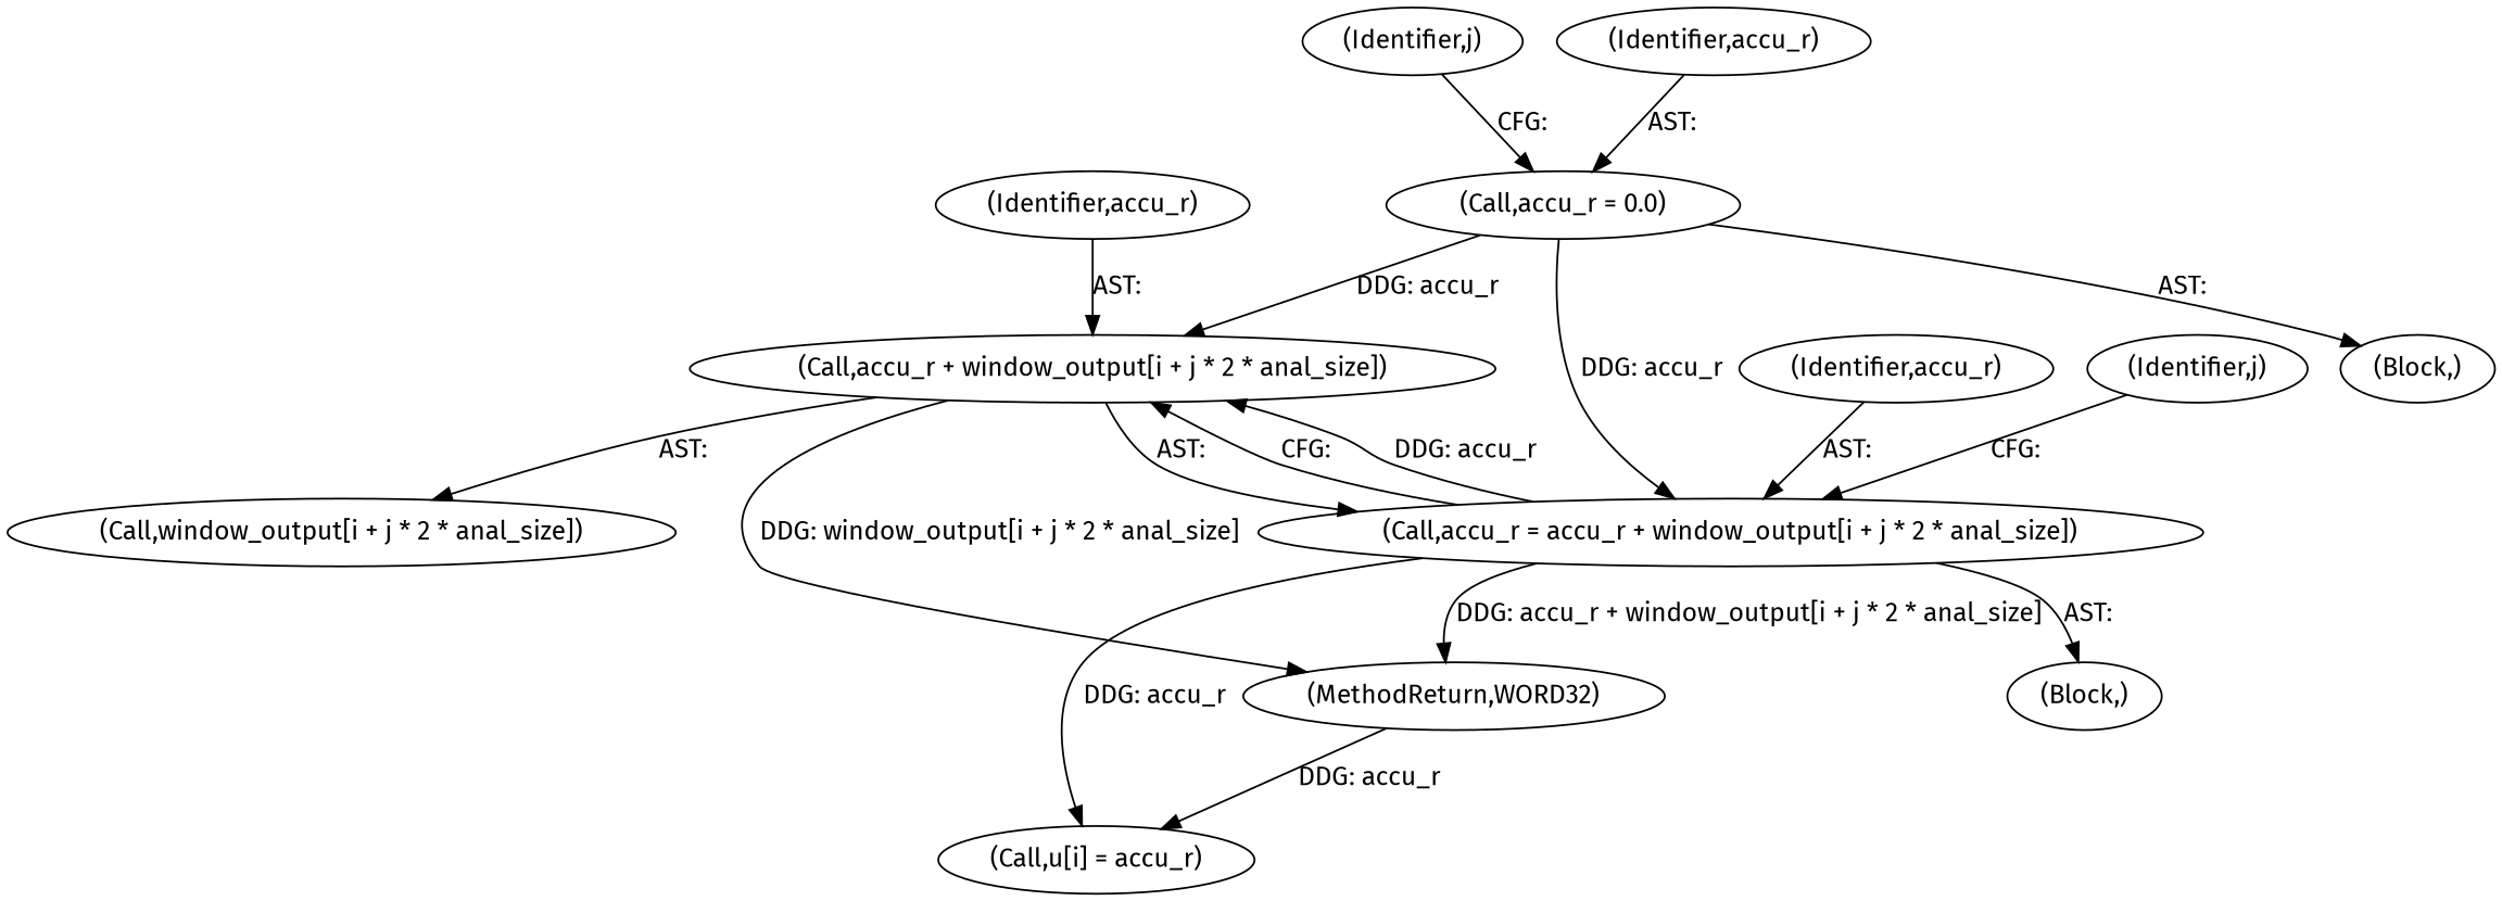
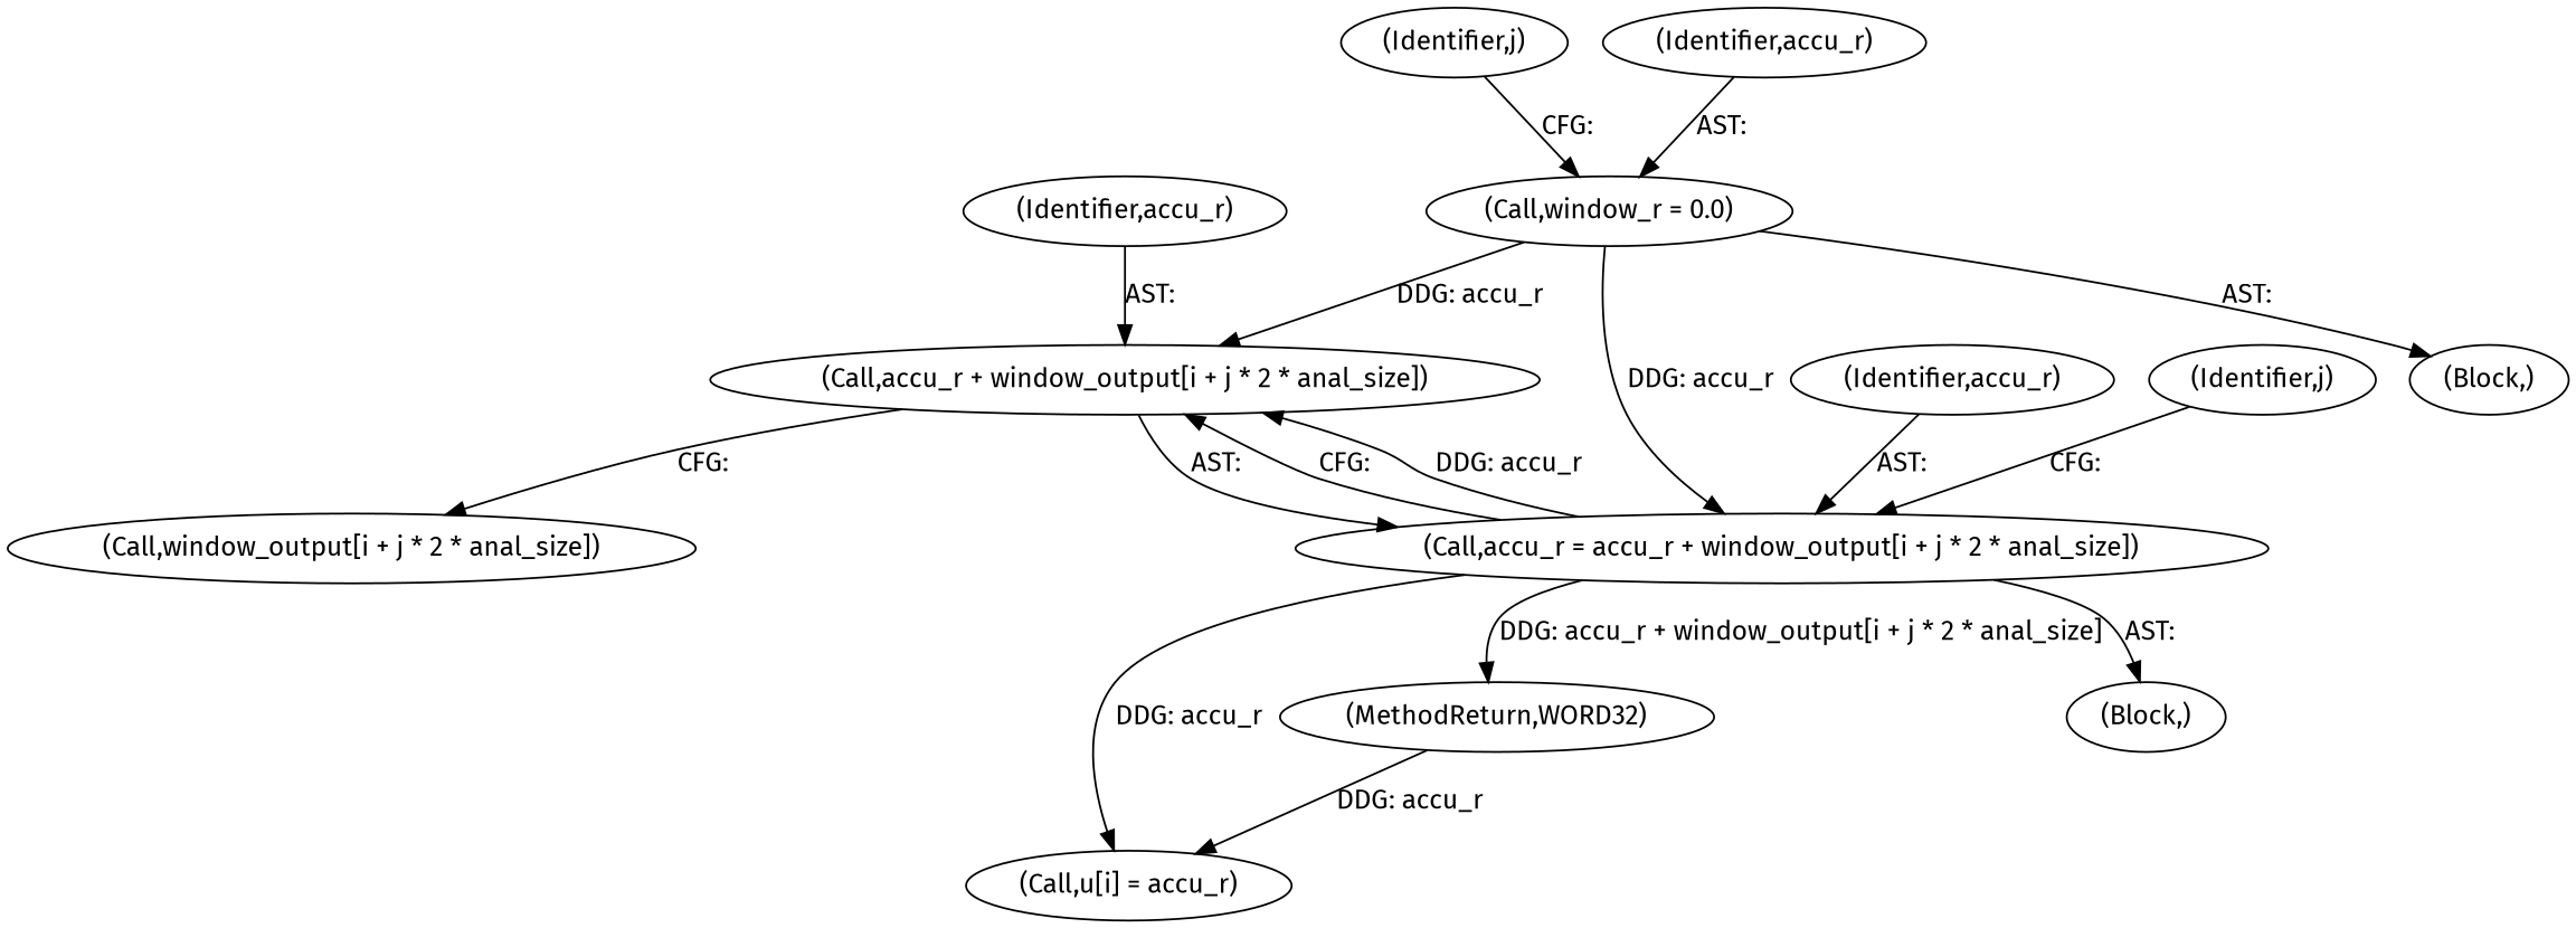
  digraph {
    fontname="Fira Sans"
    node [fontname="Fira Sans"]
    edge [fontname="Fira Sans"]
    n1 [label="(Call,accu_r + window_output[i + j * 2 * anal_size])"]
    n2 [label="(Call,accu_r = accu_r + window_output[i + j * 2 * anal_size])"]
    n3 [label="(MethodReturn,WORD32)"]
    n4 [label="(Call,window_output[i + j * 2 * anal_size])"]
    n5 [label="(Block,)"]
    n6 [label="(Call,u[i] = accu_r)"]
-   n7 [label="(Call,accu_r = 0.0)"]
+   n7 [label="(Call,window_r = 0.0)"]
    n8 [label="(Block,)"]
    n9 [label="(Identifier,accu_r)"]
    n10 [label="(Identifier,j)"]
    n11 [label="(Identifier,j)"]
    n12 [label="(Identifier,accu_r)"]
    n13 [label="(Identifier,accu_r)"]
    n1 -> n2 [label="AST: "]
-   n1 -> n3 [label="DDG: window_output[i + j * 2 * anal_size]"]
-   n1 -> n4 [label="AST: "]
+   n1 -> n4 [label="CFG: "]
    n2 -> n1 [label="CFG: "]
    n2 -> n1 [label="DDG: accu_r"]
    n2 -> n3 [label="DDG: accu_r + window_output[i + j * 2 * anal_size]"]
    n2 -> n5 [label="AST: "]
    n2 -> n6 [label="DDG: accu_r"]
    n3 -> n6 [label="DDG: accu_r"]
    n7 -> n1 [label="DDG: accu_r"]
    n7 -> n2 [label="DDG: accu_r"]
    n7 -> n8 [label="AST: "]
    n9 -> n2 [label="AST: "]
    n10 -> n7 [label="CFG: "]
    n11 -> n2 [label="CFG: "]
    n12 -> n1 [label="AST: "]
    n13 -> n7 [label="AST: "]
  }
